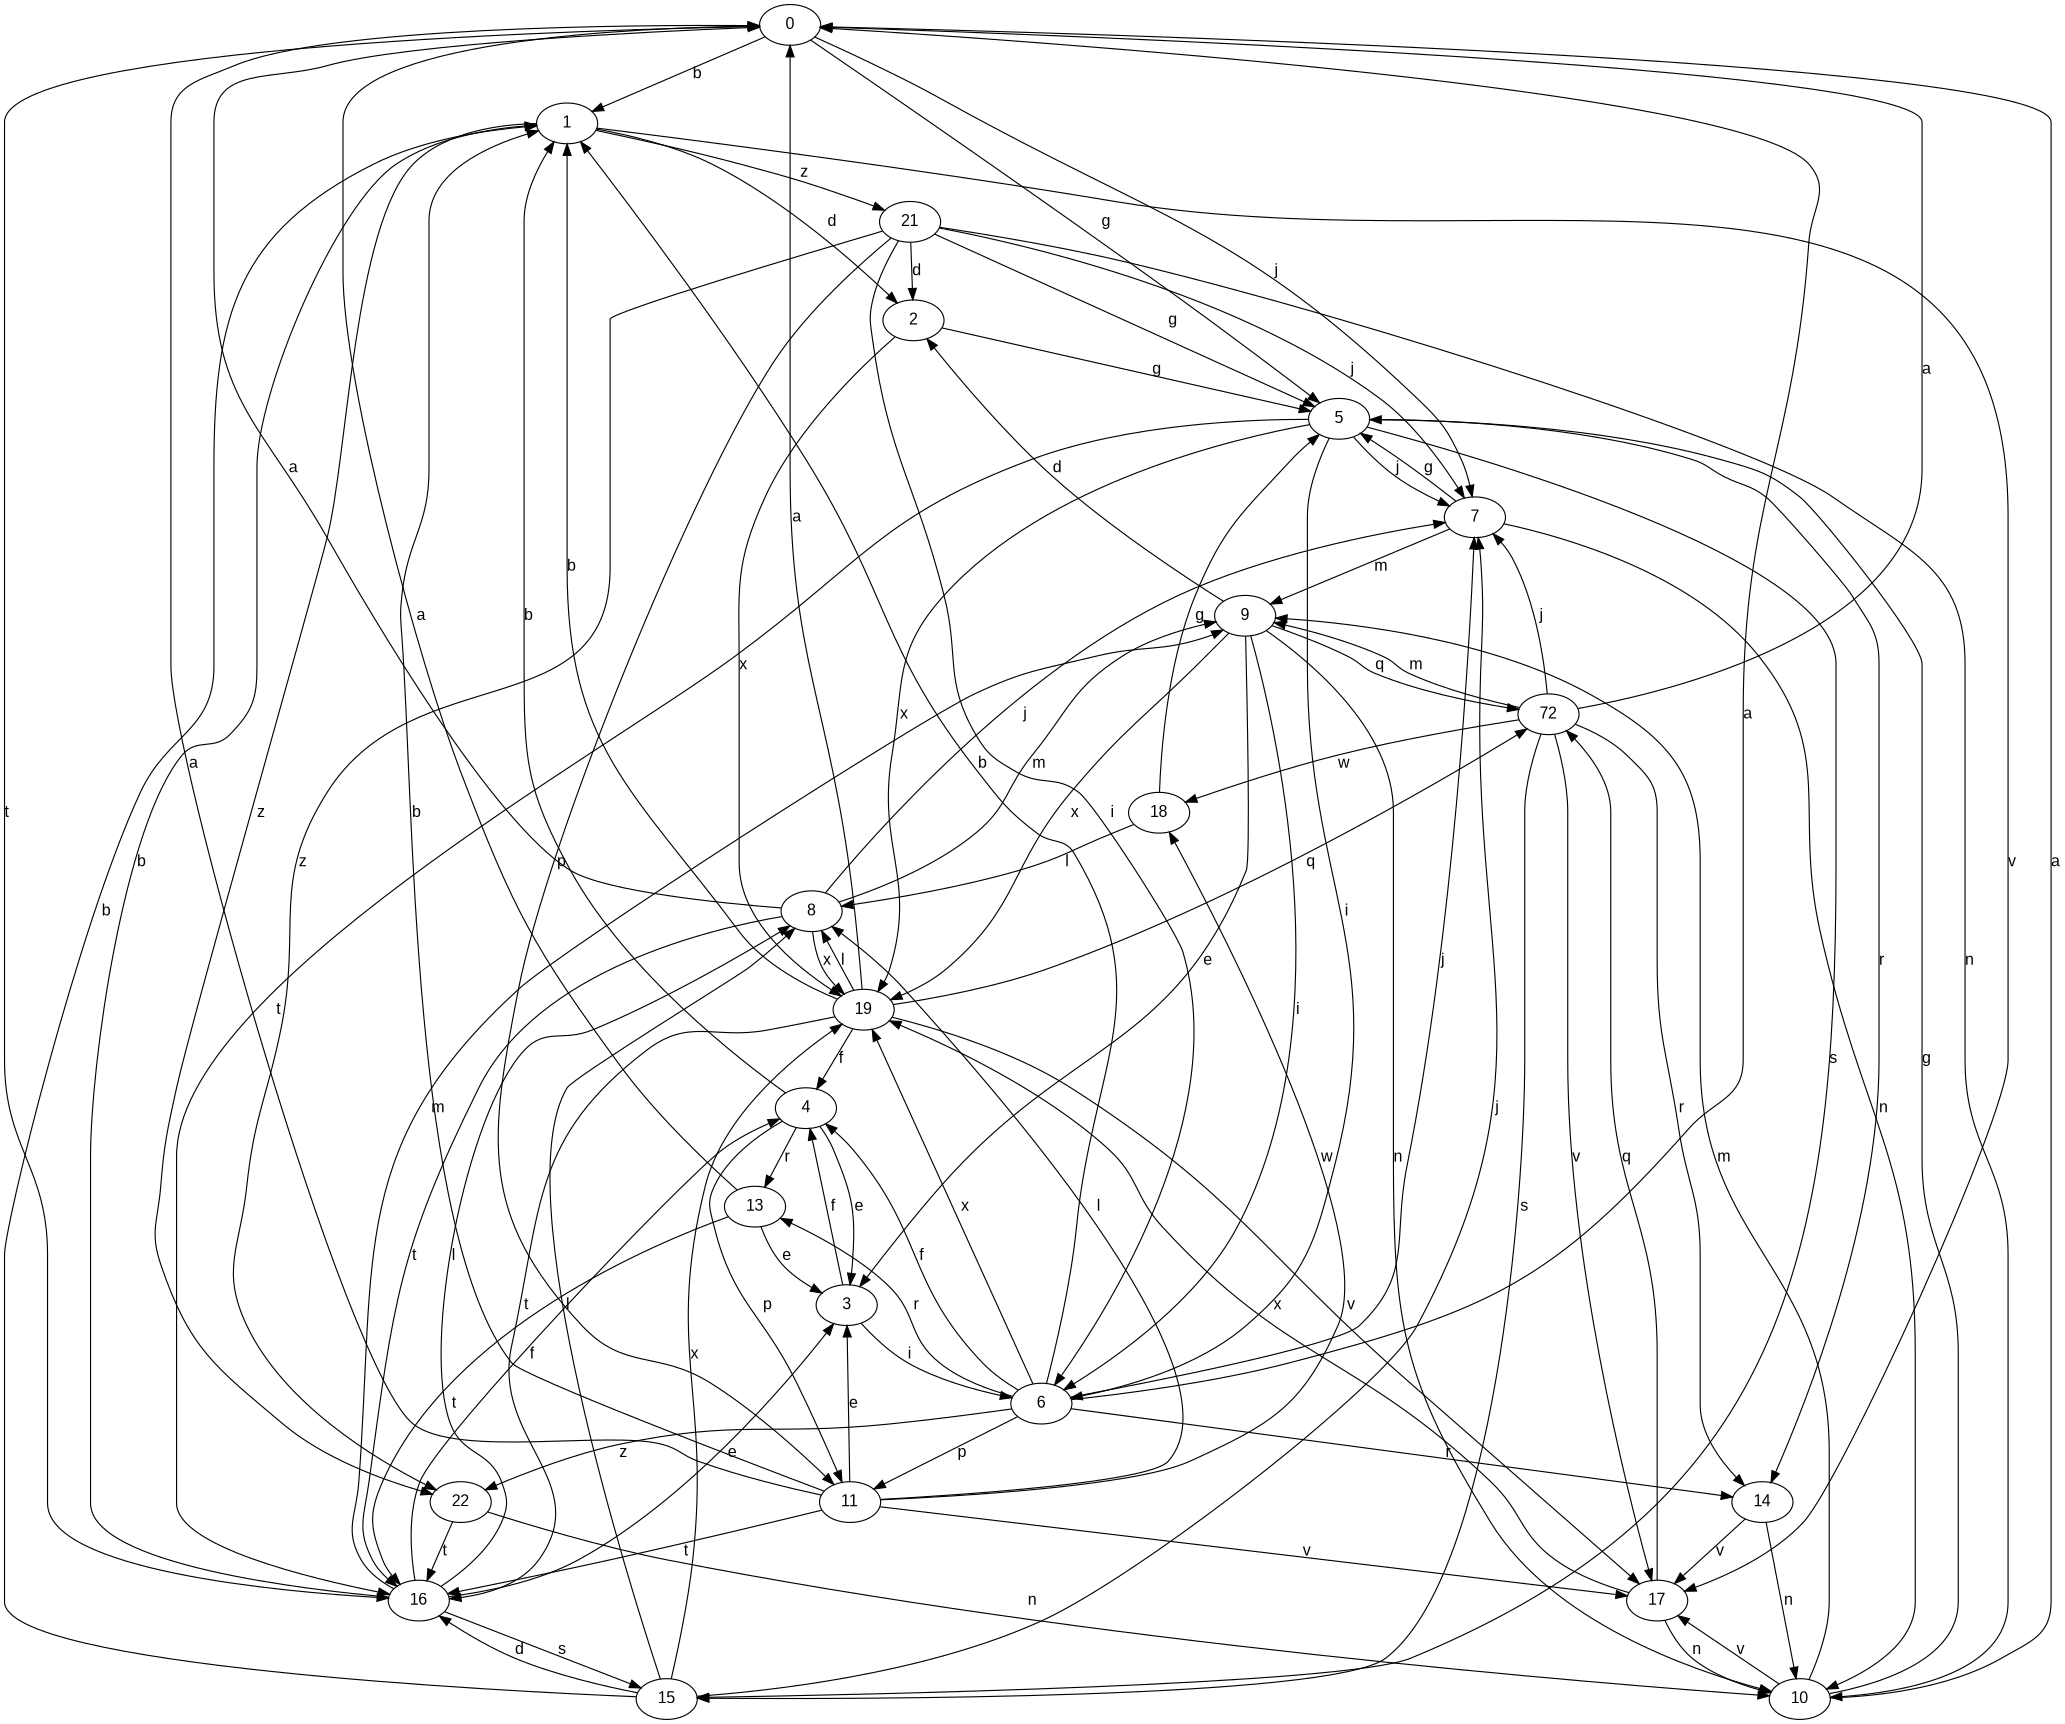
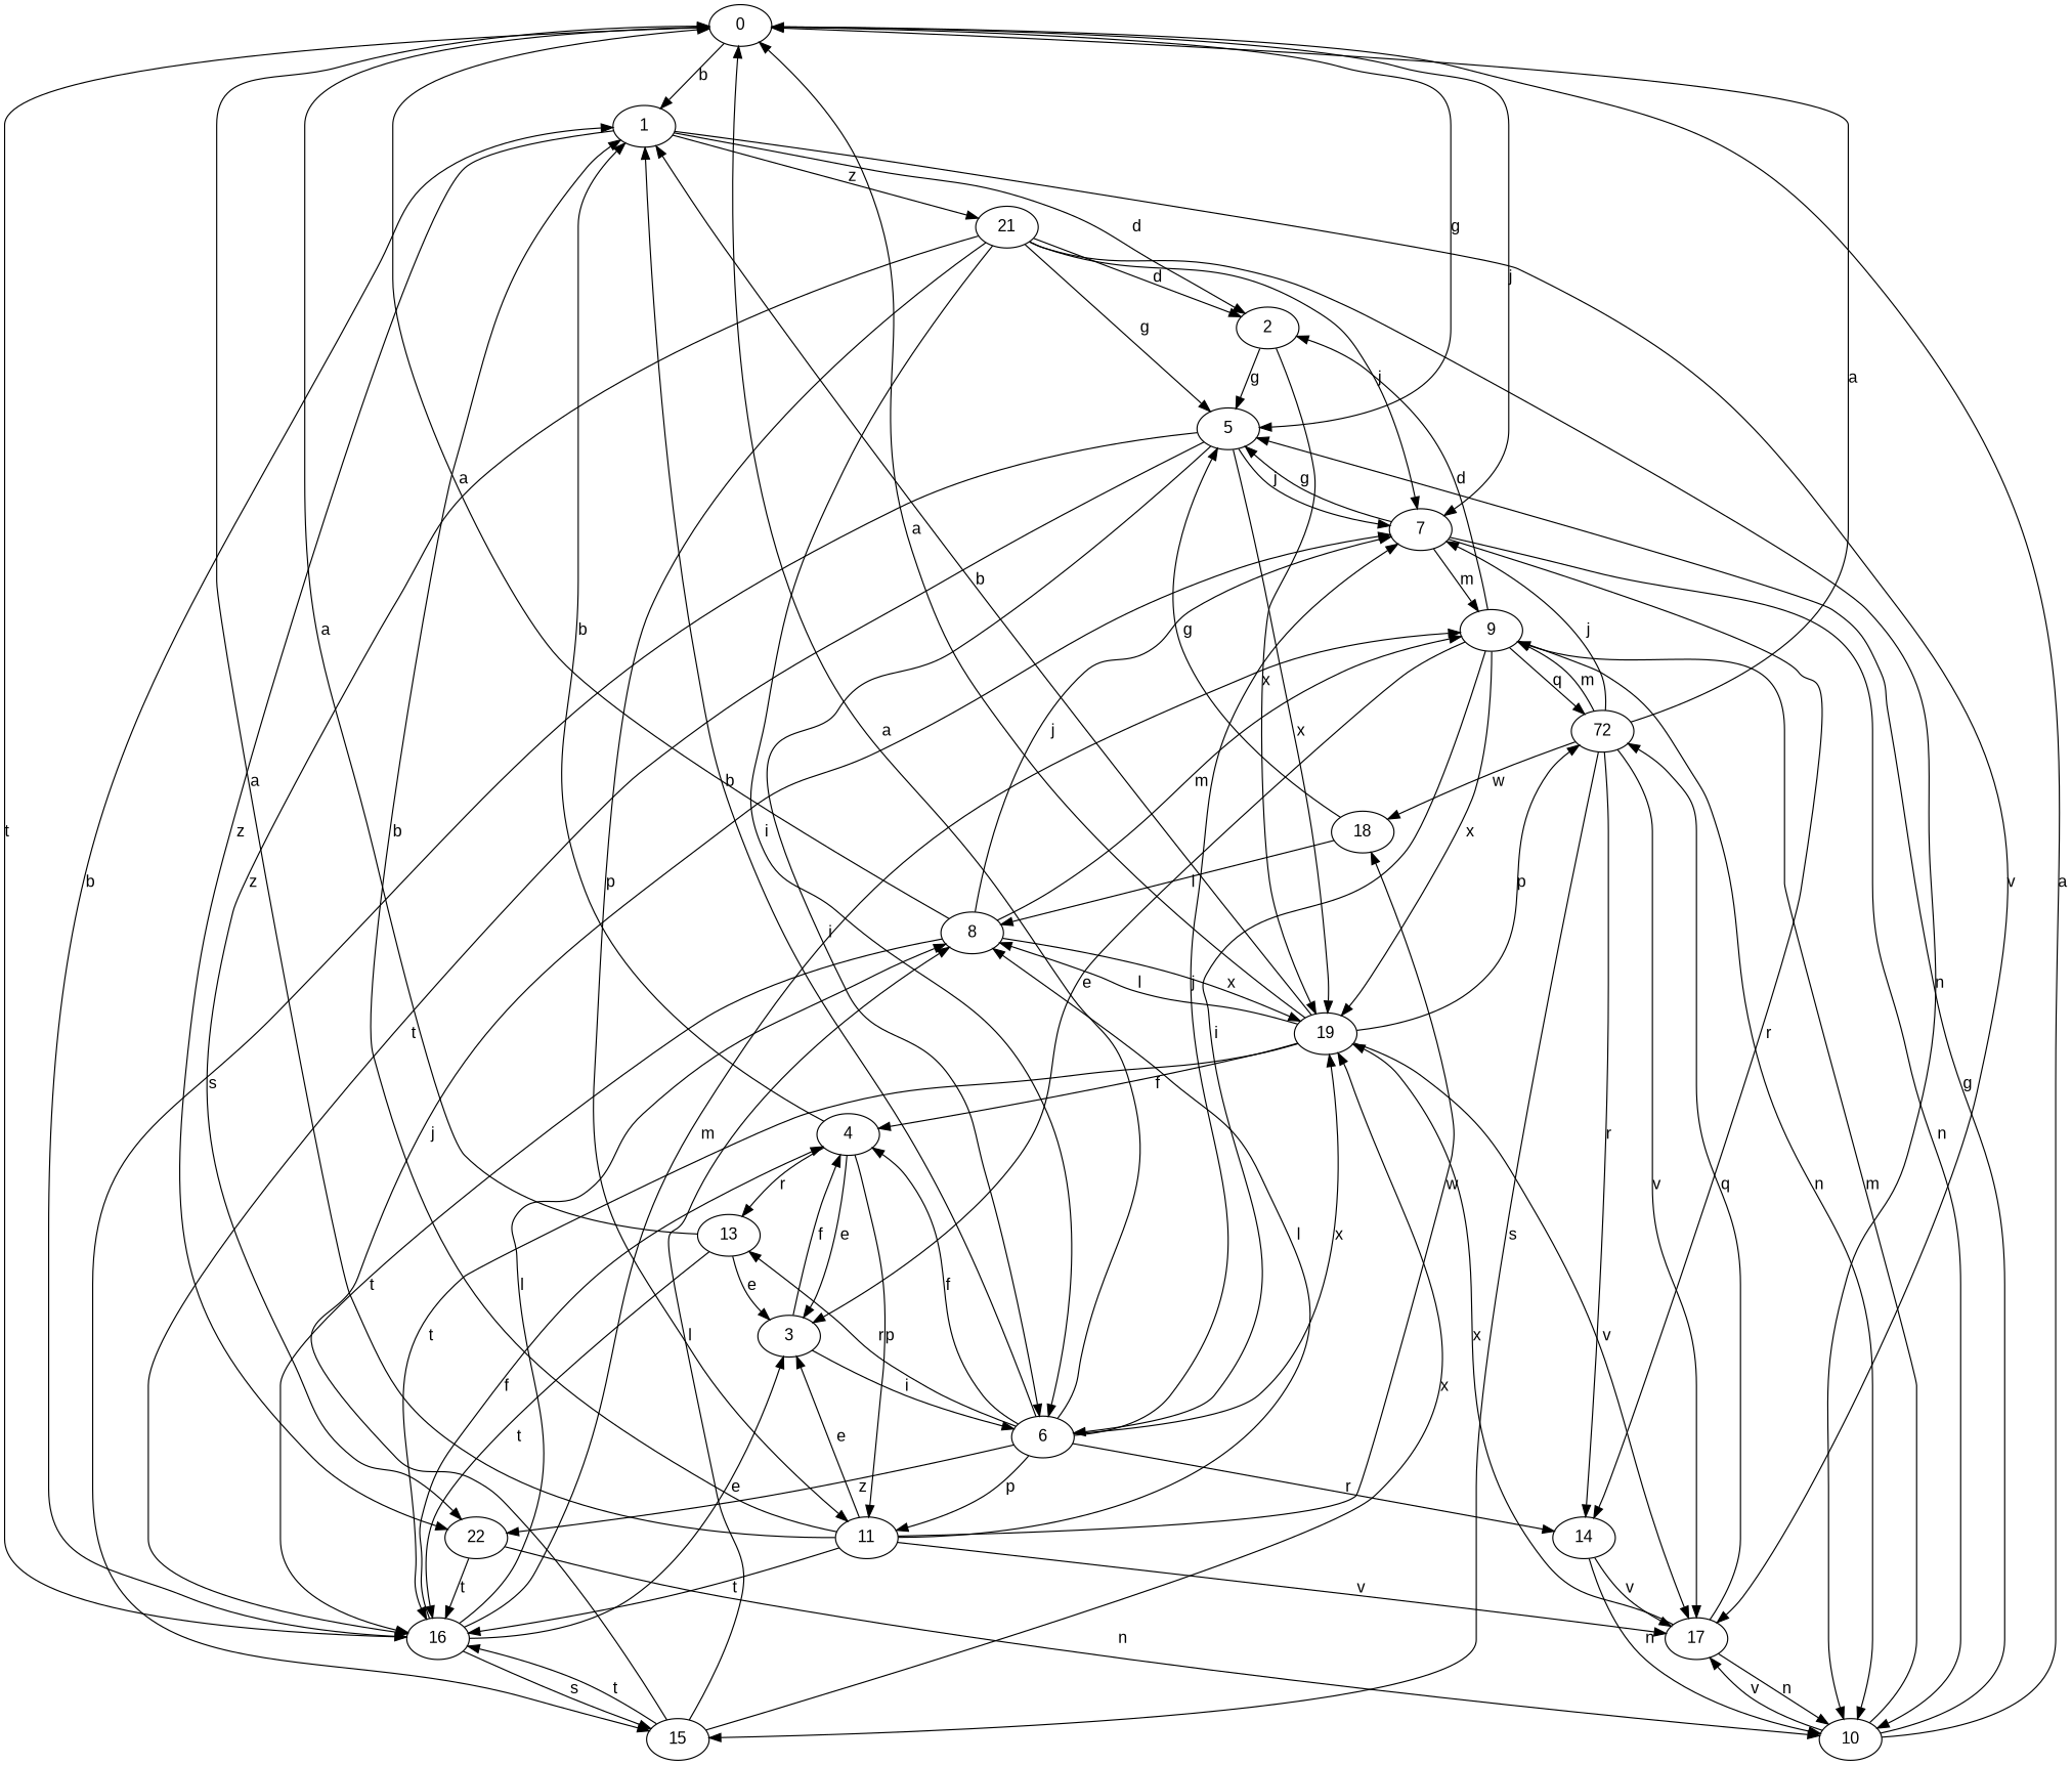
  strict digraph {
    fontname="Liberation Sans"
    node [fontname="Liberation Sans"]
    edge [fontname="Liberation Sans"]
    0
    1
    5
    7
    16
    2
    17
    21
    22
    19
    6
    15
    10
    14
    9
    3
    4
    8
    n19 [label=72]
    11
    13
    18
    0 -> 1 [label=b]
    0 -> 5 [label=g]
    0 -> 7 [label=j]
    0 -> 16 [label=t]
    1 -> 2 [label=d]
    1 -> 17 [label=v]
    1 -> 21 [label=z]
    1 -> 22 [label=z]
    5 -> 7 [label=j]
    5 -> 16 [label=t]
    5 -> 19 [label=x]
    5 -> 6 [label=i]
    5 -> 15 [label=s]
    7 -> 5 [label=g]
    7 -> 10 [label=n]
-   5 -> 14 [label=r]
+   7 -> 14 [label=r]
    7 -> 9 [label=m]
    16 -> 1 [label=b]
    16 -> 15 [label=s]
    16 -> 9 [label=m]
    16 -> 3 [label=e]
    16 -> 4 [label=f]
    16 -> 8 [label=l]
    2 -> 5 [label=g]
    2 -> 19 [label=x]
    17 -> 19 [label=x]
    17 -> 10 [label=n]
    17 -> n19 [label=q]
    21 -> 5 [label=g]
    21 -> 7 [label=j]
    21 -> 2 [label=d]
    21 -> 22 [label=z]
    21 -> 6 [label=i]
    21 -> 10 [label=n]
    21 -> 11 [label=p]
    22 -> 16 [label=t]
    22 -> 10 [label=n]
    19 -> 0 [label=a]
    19 -> 1 [label=b]
    19 -> 16 [label=t]
    19 -> 17 [label=v]
    19 -> 4 [label=f]
    19 -> 8 [label=l]
-   19 -> n19 [label=q]
+   19 -> n19 [label=p]
    6 -> 0 [label=a]
    6 -> 1 [label=b]
    6 -> 7 [label=j]
    6 -> 22 [label=z]
    6 -> 19 [label=x]
    6 -> 14 [label=r]
    6 -> 4 [label=f]
    6 -> 11 [label=p]
    6 -> 13 [label=r]
-   15 -> 1 [label=b]
    15 -> 7 [label=j]
-   15 -> 16 [label=d]
+   15 -> 16 [label=t]
    15 -> 19 [label=x]
    15 -> 8 [label=l]
    10 -> 0 [label=a]
    10 -> 5 [label=g]
    10 -> 17 [label=v]
    10 -> 9 [label=m]
    14 -> 17 [label=v]
    14 -> 10 [label=n]
    9 -> 2 [label=d]
    9 -> 19 [label=x]
    9 -> 6 [label=i]
    9 -> 10 [label=n]
    9 -> 3 [label=e]
    9 -> n19 [label=q]
    3 -> 6 [label=i]
    3 -> 4 [label=f]
    4 -> 1 [label=b]
    4 -> 3 [label=e]
    4 -> 11 [label=p]
    4 -> 13 [label=r]
    8 -> 0 [label=a]
    8 -> 7 [label=j]
    8 -> 16 [label=t]
    8 -> 19 [label=x]
    8 -> 9 [label=m]
    n19 -> 0 [label=a]
    n19 -> 7 [label=j]
    n19 -> 17 [label=v]
    n19 -> 15 [label=s]
    n19 -> 14 [label=r]
    n19 -> 9 [label=m]
    n19 -> 18 [label=w]
    11 -> 0 [label=a]
    11 -> 1 [label=b]
    11 -> 16 [label=t]
    11 -> 17 [label=v]
    11 -> 3 [label=e]
    11 -> 8 [label=l]
    11 -> 18 [label=w]
    13 -> 0 [label=a]
    13 -> 16 [label=t]
    13 -> 3 [label=e]
    18 -> 5 [label=g]
    18 -> 8 [label=l]
  }
